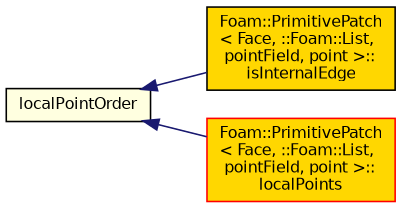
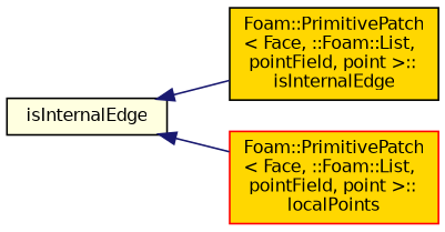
  digraph {
    rankdir=LR
    node [color=black fillcolor=gold fontname=Helvetica fontsize=10 shape=record style=filled]
    edge [color=midnightblue dir=back fontname=Helvetica fontsize=10 labelfontname=Helvetica labelfontsize=10 style=solid]
-   n1 [fillcolor=lightyellow fontcolor=black height=0.2 label=localPointOrder width=0.4]
+   n1 [fillcolor=lightyellow fontcolor=black height=0.2 label=isInternalEdge width=0.4]
    n2 [height=0.2 label="Foam::PrimitivePatch\l\< Face, ::Foam::List,\l pointField, point \>::\lisInternalEdge" width=0.4]
    n3 [color=red height=0.2 label="Foam::PrimitivePatch\l\< Face, ::Foam::List,\l pointField, point \>::\llocalPoints" width=0.4]
    n1 -> n2
    n1 -> n3
  }
